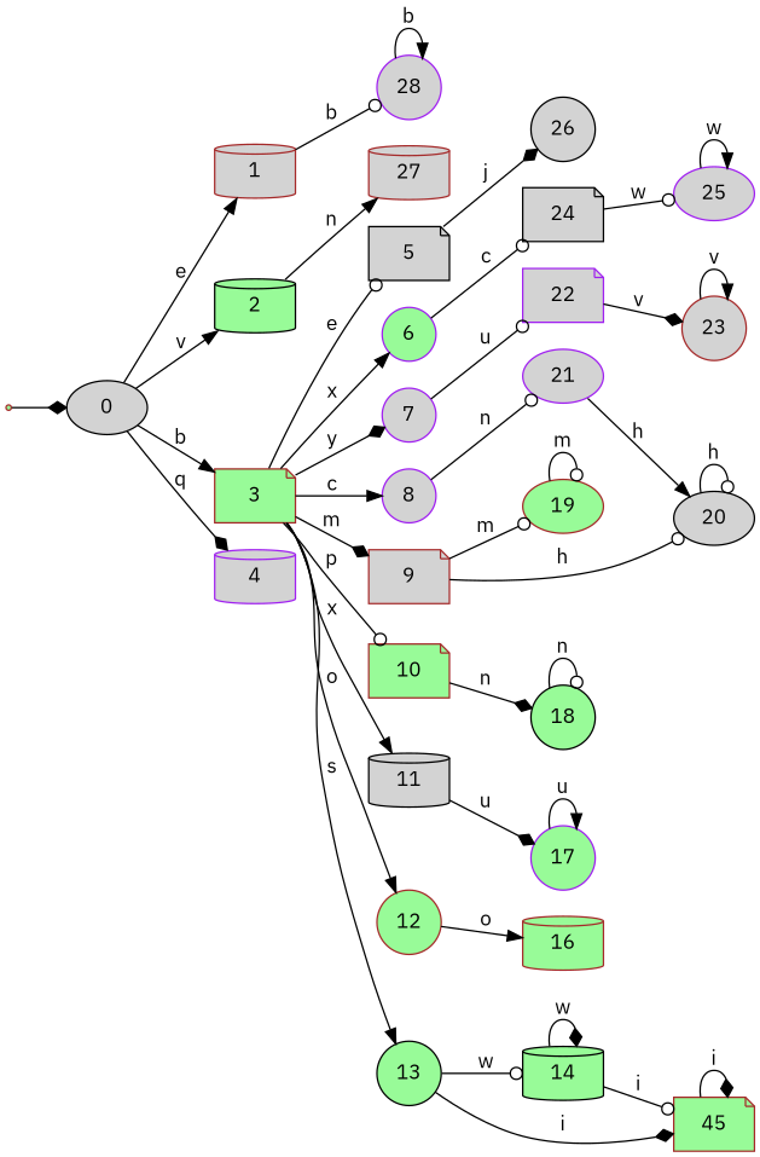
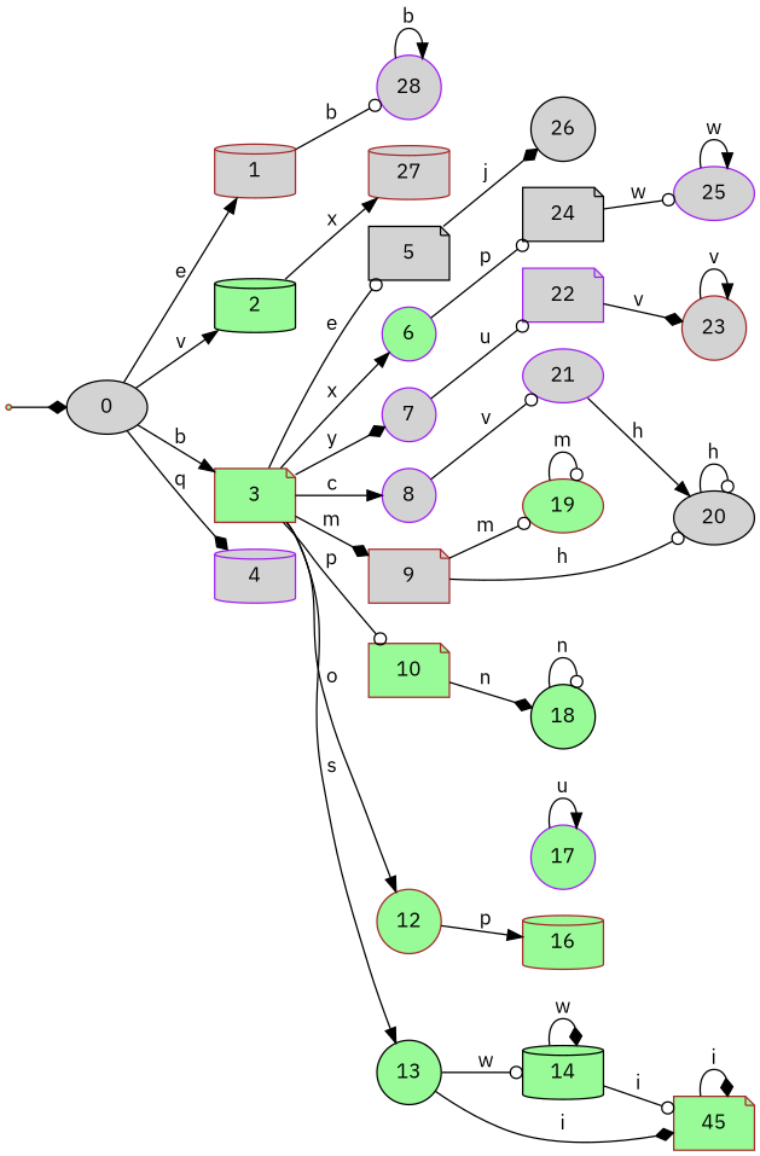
  digraph {
    fontname="IBM Plex Sans"
    rankdir=LR
    node [color=brown fillcolor=lightgrey fontname="IBM Plex Sans" shape=circle style=filled]
    edge [arrowhead=normal fontname="IBM Plex Sans"]
    dummy0 [fillcolor=palegreen shape=point]
    0 [color=black shape=ellipse]
    1 [shape=cylinder]
    2 [color=black fillcolor=palegreen shape=cylinder]
    3 [fillcolor=palegreen shape=note]
    4 [color=purple shape=cylinder]
    28 [color=purple]
    27 [shape=cylinder]
    5 [color=black shape=note]
    6 [color=purple fillcolor=palegreen]
    7 [color=purple]
    8 [color=purple]
    9 [shape=note]
    10 [fillcolor=palegreen shape=note]
-   11 [color=black shape=cylinder]
    12 [fillcolor=palegreen]
    13 [color=black fillcolor=palegreen]
    26 [color=black]
    24 [color=black shape=note]
    22 [color=purple shape=note]
    21 [color=purple shape=ellipse]
    19 [fillcolor=palegreen shape=ellipse]
    20 [color=black shape=ellipse]
    18 [color=black fillcolor=palegreen]
    17 [color=purple fillcolor=palegreen]
    16 [fillcolor=palegreen shape=cylinder]
    14 [color=black fillcolor=palegreen shape=cylinder]
    n28 [fillcolor=palegreen label=45 shape=note]
    25 [color=purple shape=ellipse]
    23
    dummy0 -> 0 [arrowhead=diamond]
    0 -> 1 [label=e]
    0 -> 2 [label=v]
    0 -> 3 [label=b]
    0 -> 4 [arrowhead=diamond label=q]
    1 -> 28 [arrowhead=odot label=b]
-   2 -> 27 [label=n]
+   2 -> 27 [label=x]
    3 -> 5 [arrowhead=odot label=e]
    3 -> 6 [label=x]
    3 -> 7 [arrowhead=diamond label=y]
    3 -> 8 [label=c]
    3 -> 9 [arrowhead=diamond label=m]
    3 -> 10 [arrowhead=odot label=p]
-   3 -> 11 [label=x]
    3 -> 12 [label=o]
    3 -> 13 [label=s]
    28 -> 28 [label=b]
    5 -> 26 [arrowhead=diamond label=j]
-   6 -> 24 [arrowhead=odot label=c]
+   6 -> 24 [arrowhead=odot label=p]
    7 -> 22 [arrowhead=odot label=u]
-   8 -> 21 [arrowhead=odot label=n]
+   8 -> 21 [arrowhead=odot label=v]
    9 -> 19 [arrowhead=odot label=m]
    9 -> 20 [arrowhead=odot label=h]
    10 -> 18 [arrowhead=diamond label=n]
-   11 -> 17 [arrowhead=diamond label=u]
-   12 -> 16 [label=o]
+   12 -> 16 [label=p]
    13 -> 14 [arrowhead=odot label=w]
    13 -> n28 [arrowhead=diamond label=i]
    24 -> 25 [arrowhead=odot label=w]
    22 -> 23 [arrowhead=diamond label=v]
    21 -> 20 [label=h]
    19 -> 19 [arrowhead=odot label=m]
    20 -> 20 [arrowhead=odot label=h]
    18 -> 18 [arrowhead=odot label=n]
    17 -> 17 [label=u]
    14 -> 14 [arrowhead=diamond label=w]
    14 -> n28 [arrowhead=odot label=i]
    n28 -> n28 [arrowhead=diamond label=i]
    25 -> 25 [label=w]
    23 -> 23 [label=v]
  }
